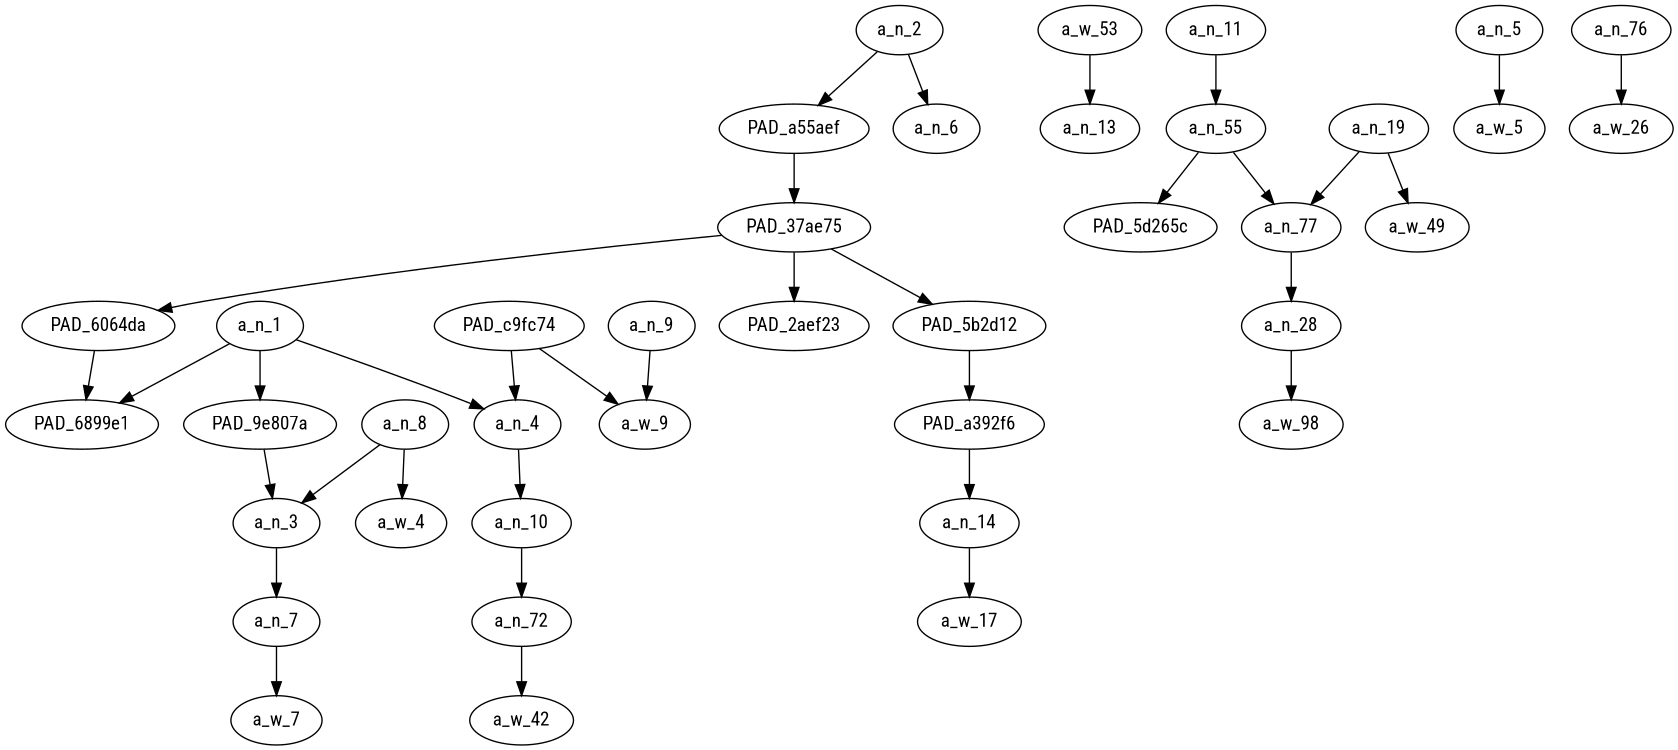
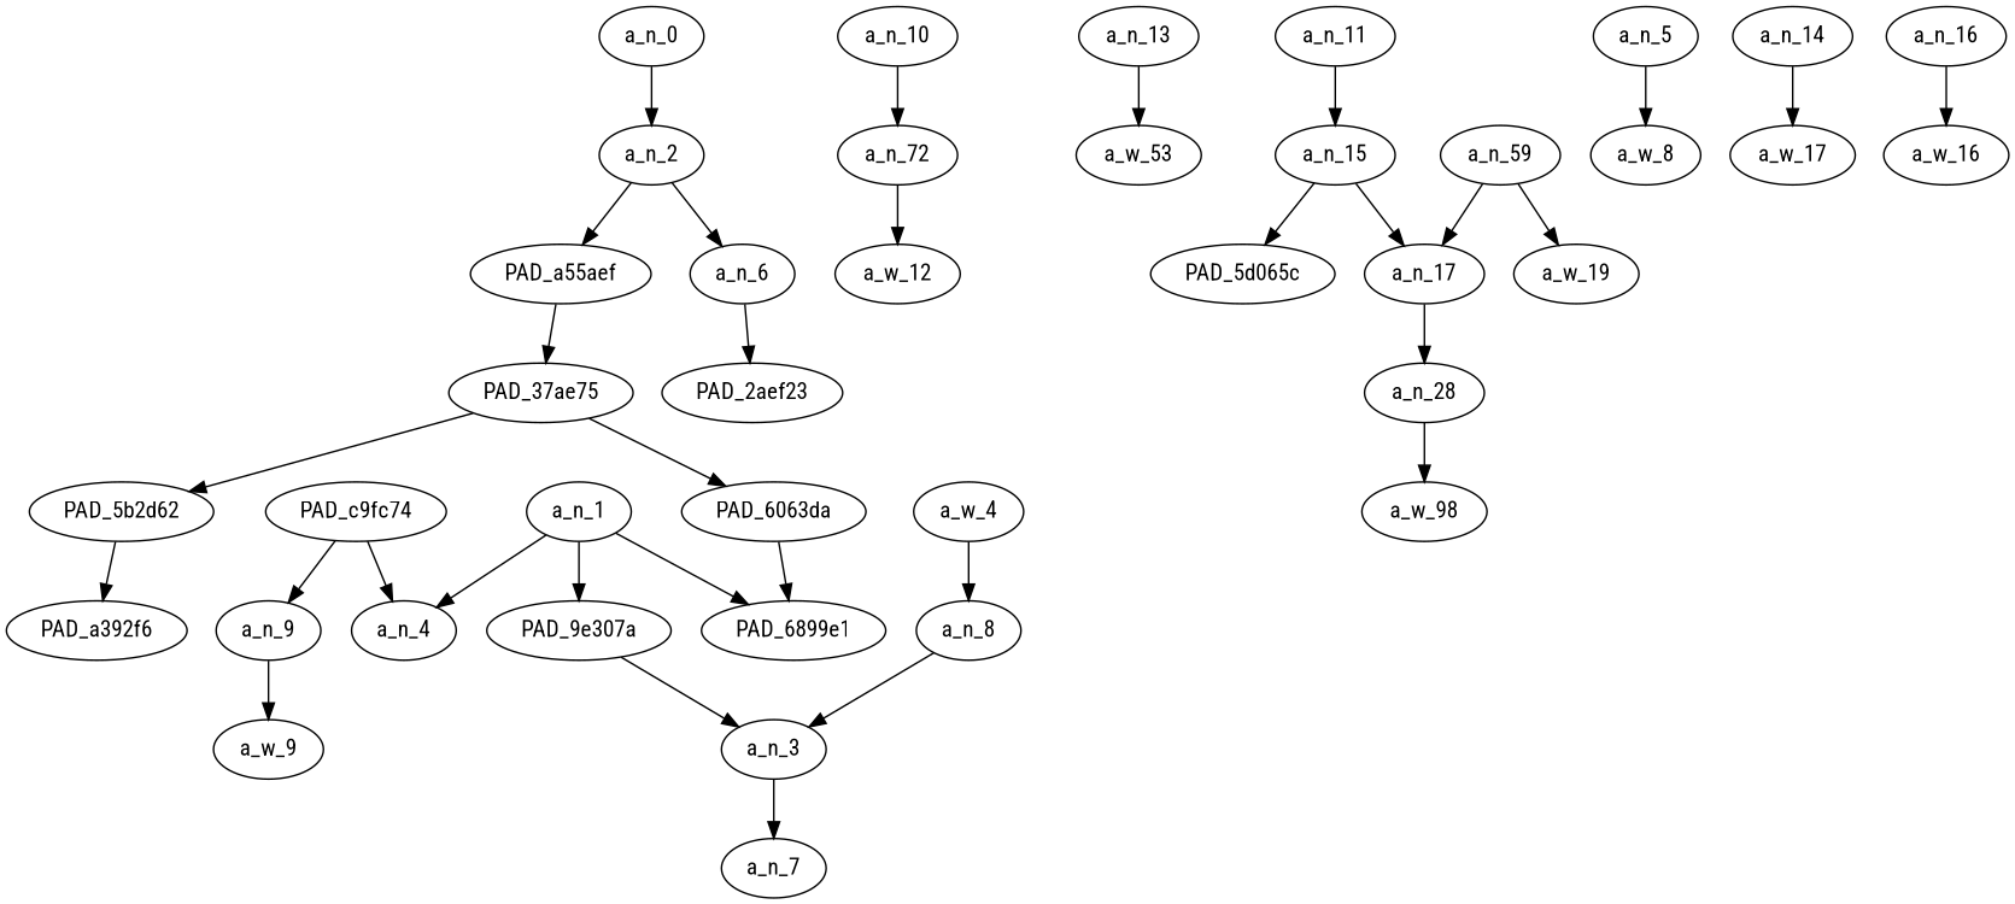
  strict digraph {
    fontname="Roboto Condensed"
    node [div_dir=-1 fontname="Roboto Condensed" index=0 level=1 text_span="[5]" value=0.10181559]
    edge [fontname="Roboto Condensed"]
+   a_n_0 [level=7 text_span="[0, 1, 2, 3, 4, 5, 6, 7, 8, 9]" value=0.99999998]
    a_n_2 [index=1 level=6 text_span="[5, 6, 7, 8, 9]" value=0.43722495]
-   PAD_6064da [div_dir=1 level=6 text_span="[0, 1, 2, 3, 4]" value=0.56257259]
+   PAD_6064da [div_dir=1 level=6 text_span="[0, 1, 2, 3, 4]" value=0.56257259 label=PAD_6063da]
    PAD_6899e1 [div_dir=1 level=5 text_span="[0, 1, 2, 3, 4]" value=0.56257259]
    n5 [index=1 label=PAD_a55aef level=5]
    a_n_6 [index=2 level=5 text_span="[6, 7, 8, 9]" value=0.33509155]
    PAD_37ae75 [index=1 level=4]
    a_n_1 [div_dir=1 level=4 text_span="[0, 1, 2, 3, 4]" value=0.56257259]
-   PAD_9e807a [level=3 text_span="[0, 1]" value=0.24951878]
+   PAD_9e807a [level=3 text_span="[0, 1]" value=0.24951878 label=PAD_9e307a]
    a_n_4 [div_dir=1 index=1 level=3 text_span="[2, 3, 4]" value=0.31301913]
    a_n_3 [level=2 text_span="[0, 1]" value=0.24951878]
    a_n_10 [div_dir=1 index=2 level=2 text_span="[3, 4]" value=0.24531620]
    a_n_7 [div_dir=1 text_span="[0]" value=0.05690101]
    PAD_c9fc74 [index=1 level=2 text_span="[2]" value=0.06751635]
    a_n_9 [index=2 text_span="[2]" value=0.06751635]
    n16 [div_dir=1 index=3 label=a_n_72 text_span="[3]" value=0.17184440]
-   a_w_7 [div_dir=0 level=0 text_span="[0]" value=the]
    a_n_8 [index=1 text_span="[1]" value=0.19243352]
    n19 [div_dir=0 index=1 label=a_w_4 level=0 text_span="[1]" value=harassment]
    a_w_9 [div_dir=0 index=2 level=0 text_span="[2]" value=of]
-   a_w_12 [div_dir=0 index=3 level=0 text_span="[3]" value=britain label=a_w_42]
+   a_w_12 [div_dir=0 index=3 level=0 text_span="[3]" value=britain]
    a_n_13 [div_dir=1 index=4 text_span="[4]" value=0.07318479]
    n23 [div_dir=0 index=4 label=a_w_53 level=0 text_span="[4]" value=first]
    n24 [index=2 label=PAD_2aef23 level=3]
-   PAD_5b2d62 [div_dir=1 index=3 level=3 text_span="[6]" value=0.06120073 label=PAD_5b2d12]
+   PAD_5b2d62 [div_dir=1 index=3 level=3 text_span="[6]" value=0.06120073]
    a_n_11 [index=2 level=4 text_span="[6, 7, 8, 9]" value=0.33489440]
-   a_n_15 [index=4 level=3 text_span="[7, 8, 9]" value=0.27349652 label=a_n_55]
+   a_n_15 [index=4 level=3 text_span="[7, 8, 9]" value=0.27349652]
    a_n_5 [index=5]
-   a_w_5 [div_dir=0 index=5 level=0 value=continues]
+   a_w_5 [div_dir=0 index=5 level=0 value=continues label=a_w_8]
    n30 [div_dir=1 index=4 label=PAD_a392f6 level=2 text_span="[6]" value=0.06120073]
-   PAD_5d065c [index=5 level=2 text_span="[7]" value=0.10283363 label=PAD_5d265c]
-   a_n_17 [index=6 level=2 text_span="[8, 9]" value=0.17032300 label=a_n_77]
+   PAD_5d065c [index=5 level=2 text_span="[7]" value=0.10283363]
+   a_n_17 [index=6 level=2 text_span="[8, 9]" value=0.17032300]
    a_n_14 [div_dir=1 index=6 text_span="[6]" value=0.06120073]
    n34 [index=8 label=a_n_28 text_span="[8]" value=0.08578817]
    n35 [div_dir=0 index=6 label=a_w_17 level=0 text_span="[6]" value=they]
-   a_n_16 [index=7 text_span="[7]" value=0.10283363 label=a_n_76]
-   a_w_16 [div_dir=0 index=7 level=0 text_span="[7]" value=deserve label=a_w_26]
+   a_n_16 [index=7 text_span="[7]" value=0.10283363]
+   a_w_16 [div_dir=0 index=7 level=0 text_span="[7]" value=deserve]
    n38 [div_dir=0 index=8 label=a_w_98 level=0 text_span="[8]" value=your]
-   a_n_19 [div_dir=1 index=9 text_span="[9]" value=0.08451437]
-   a_w_19 [div_dir=0 index=9 level=0 text_span="[9]" value=support label=a_w_49]
+   a_n_19 [div_dir=1 index=9 text_span="[9]" value=0.08451437 label=a_n_59]
+   a_w_19 [div_dir=0 index=9 level=0 text_span="[9]" value=support]
+   a_n_0 -> a_n_2
    a_n_2 -> n5
    a_n_2 -> a_n_6
    PAD_6064da -> PAD_6899e1
    n5 -> PAD_37ae75
    PAD_37ae75 -> PAD_6064da
-   PAD_37ae75 -> n24
+   a_n_6 -> n24
    PAD_37ae75 -> PAD_5b2d62
    a_n_1 -> PAD_6899e1
    a_n_1 -> PAD_9e807a
    a_n_1 -> a_n_4
    PAD_9e807a -> a_n_3
-   a_n_4 -> a_n_10
    a_n_3 -> a_n_7
    a_n_10 -> n16
-   a_n_7 -> a_w_7
    PAD_c9fc74 -> a_n_4
-   PAD_c9fc74 -> a_w_9
+   PAD_c9fc74 -> a_n_9
    a_n_9 -> a_w_9
    n16 -> a_w_12
    a_n_8 -> a_n_3
-   a_n_8 -> n19
-   n23 -> a_n_13
+   n19 -> a_n_8
+   a_n_13 -> n23
    PAD_5b2d62 -> n30
    a_n_11 -> a_n_15
    a_n_15 -> PAD_5d065c
    a_n_15 -> a_n_17
    a_n_5 -> a_w_5
-   n30 -> a_n_14
    a_n_17 -> n34
    a_n_14 -> n35
    n34 -> n38
    a_n_16 -> a_w_16
    a_n_19 -> a_n_17
    a_n_19 -> a_w_19
  }
